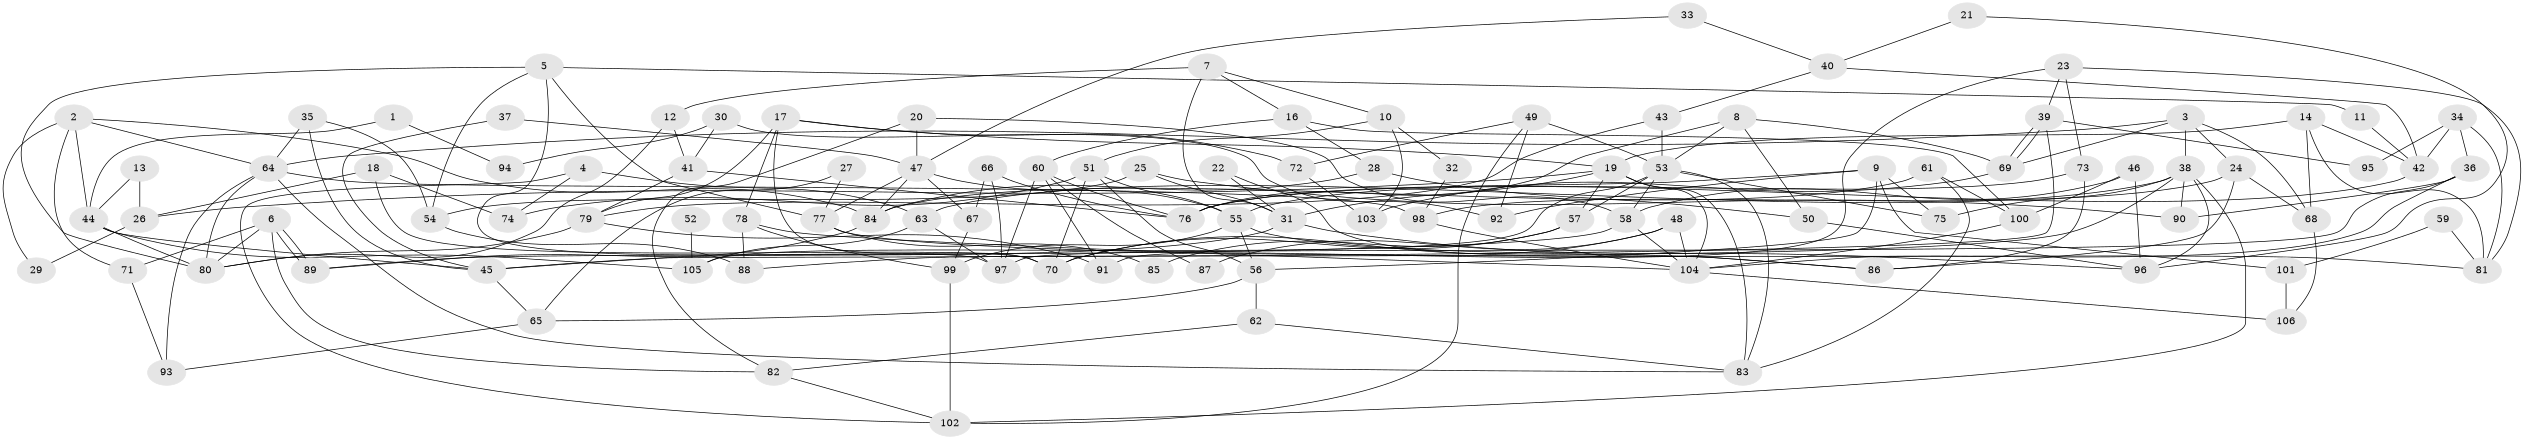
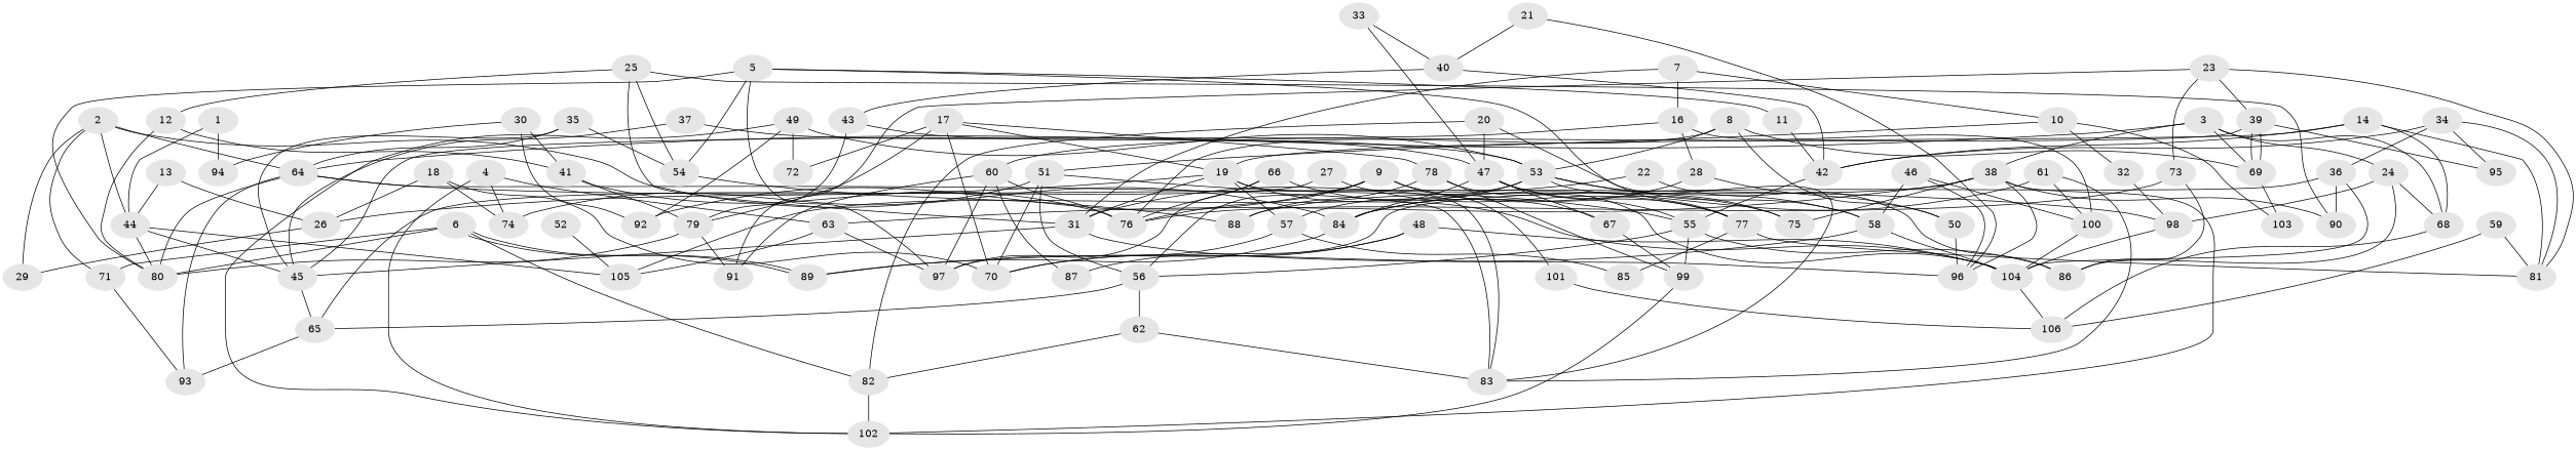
  graph {
    node [color=gray90 style=filled]
    1
    44
    94
    80
    45
    105
    2
    29
    64
    71
    84
    83
    98
    93
    89
    3
    24
    38
    68
    69
    86
    63
    102
    75
    96
    90
    88
    106
    103
    4
    74
    97
    5
    11
    54
    77
    42
    81
    85
    6
    82
    7
    10
    12
    16
    31
    32
    51
    41
    28
    60
    100
    8
    50
    53
    76
    57
    58
    9
    56
    92
    101
    65
    62
    70
    55
    79
    13
    26
    14
    19
    104
    43
    91
    87
    17
    72
    78
    99
    18
    20
    47
    67
    21
    40
    22
    23
    39
    73
    95
    25
    27
    30
    33
    34
    36
    35
    52
    37
    46
    48
    49
    59
    61
    66
    1 -- 44
    1 -- 94
    44 -- 80
    44 -- 45
    44 -- 105
    45 -- 65
    2 -- 44
    2 -- 29
    2 -- 64
    2 -- 71
    2 -- 84
    64 -- 80
    64 -- 83
    64 -- 98
    64 -- 93
    71 -- 93
    84 -- 89
    98 -- 104
    3 -- 64
    3 -- 24
    3 -- 38
    3 -- 68
    3 -- 69
    24 -- 98
    24 -- 68
    24 -- 86
    38 -- 63
    38 -- 102
    38 -- 75
    38 -- 96
    38 -- 90
    38 -- 88
    68 -- 106
    69 -- 103
    63 -- 105
    63 -- 97
    4 -- 63
    4 -- 102
    4 -- 74
    5 -- 80
    5 -- 97
    5 -- 11
    5 -- 54
    5 -- 77
    11 -- 42
    54 -- 88
    77 -- 81
    77 -- 85
    42 -- 55
    6 -- 80
    6 -- 71
    6 -- 89
    6 -- 89
    6 -- 82
    82 -- 102
    7 -- 10
-   7 -- 12
+   25 -- 12
    7 -- 16
    7 -- 31
    10 -- 103
    10 -- 32
    10 -- 51
    12 -- 80
    12 -- 41
    16 -- 28
    16 -- 60
    16 -- 100
    31 -- 45
    31 -- 96
    32 -- 98
    51 -- 74
    51 -- 56
    51 -- 70
    51 -- 55
    41 -- 76
    41 -- 79
    28 -- 84
    28 -- 50
    60 -- 97
    60 -- 76
    60 -- 91
    60 -- 87
    100 -- 104
    8 -- 69
    8 -- 50
    8 -- 53
    8 -- 76
    50 -- 96
    53 -- 105
    53 -- 83
    53 -- 75
    53 -- 57
    53 -- 58
    57 -- 85
    57 -- 70
    58 -- 89
    58 -- 104
    9 -- 75
    9 -- 76
    9 -- 56
    9 -- 92
    9 -- 101
    56 -- 65
    56 -- 62
    101 -- 106
    65 -- 93
    62 -- 83
    62 -- 82
    55 -- 86
    55 -- 56
    55 -- 99
    79 -- 80
    79 -- 91
    13 -- 44
    13 -- 26
    26 -- 29
    14 -- 68
    14 -- 42
    14 -- 81
    14 -- 19
    19 -- 83
    19 -- 31
    19 -- 57
    19 -- 26
    19 -- 104
    104 -- 106
    43 -- 53
    43 -- 79
    17 -- 70
    17 -- 79
    17 -- 19
    17 -- 72
    17 -- 78
-   72 -- 103
    78 -- 88
    78 -- 104
    78 -- 99
    99 -- 102
    18 -- 74
    18 -- 70
    18 -- 26
    20 -- 82
    20 -- 58
    20 -- 47
    47 -- 84
    47 -- 77
    47 -- 55
    47 -- 67
    67 -- 99
    21 -- 96
    21 -- 40
    40 -- 42
    40 -- 43
    22 -- 86
    22 -- 31
    23 -- 81
    23 -- 91
    23 -- 39
    23 -- 73
    39 -- 45
    39 -- 69
    39 -- 69
    39 -- 95
    73 -- 86
    73 -- 76
    25 -- 90
    25 -- 54
    25 -- 31
    27 -- 77
    27 -- 65
    30 -- 94
    30 -- 41
    30 -- 92
    33 -- 47
    33 -- 40
    34 -- 42
    34 -- 81
    34 -- 95
    34 -- 36
    36 -- 90
    36 -- 97
    36 -- 104
    35 -- 45
    35 -- 64
    35 -- 54
    52 -- 105
    37 -- 45
    37 -- 47
    46 -- 96
    46 -- 100
    46 -- 58
    48 -- 70
    48 -- 104
    48 -- 87
    49 -- 102
    49 -- 53
    49 -- 92
    49 -- 72
    59 -- 81
-   59 -- 101
+   59 -- 106
    61 -- 84
    61 -- 83
    61 -- 100
    66 -- 97
    66 -- 76
    66 -- 67
  }
